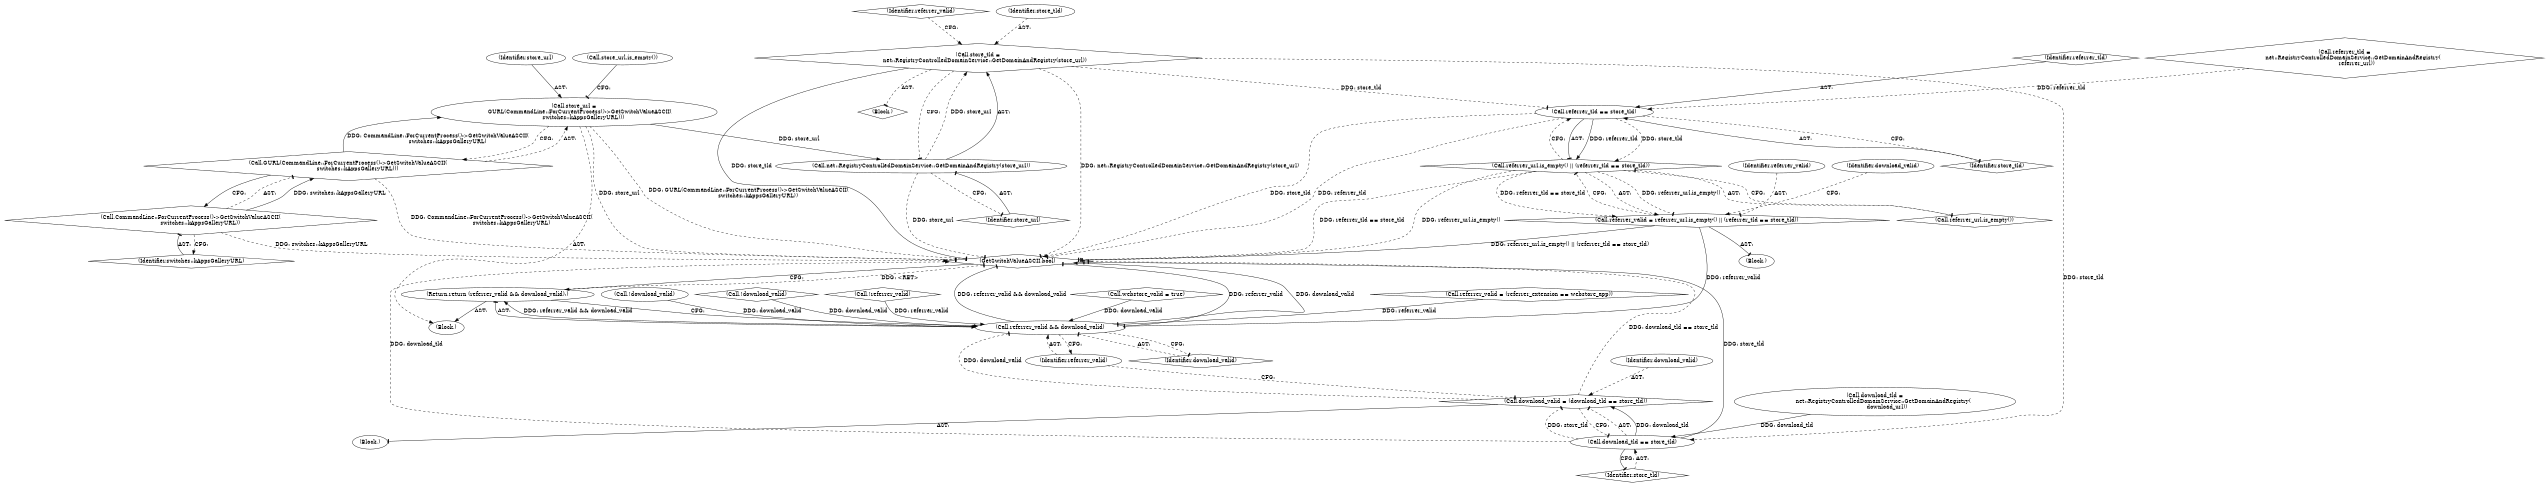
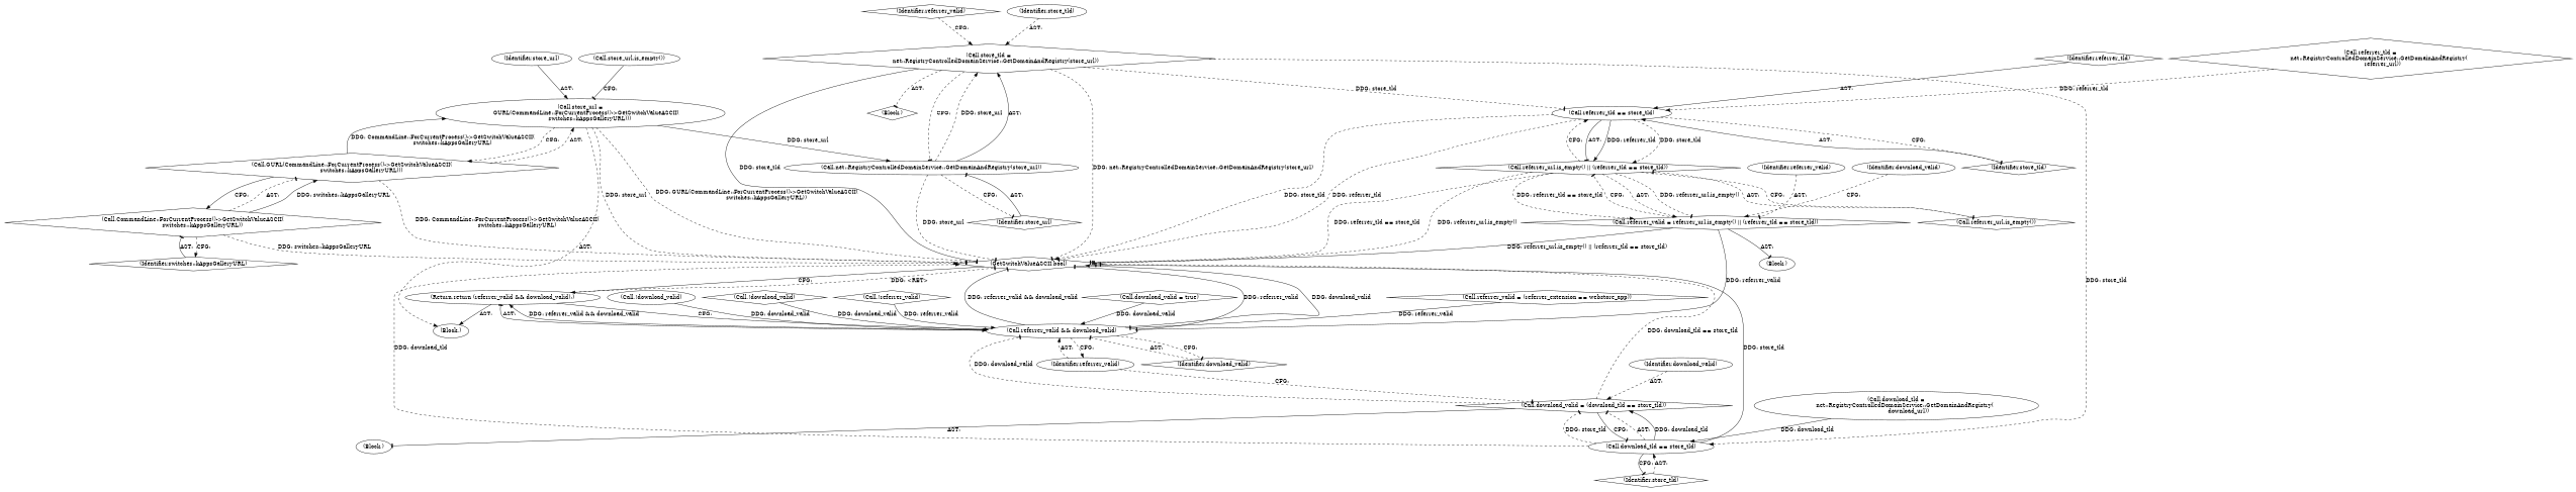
  digraph {
    node [shape=diamond]
    edge [arrowhead=tee style=dashed]
    n1 [label="(Call,store_tld =\n        net::RegistryControlledDomainService::GetDomainAndRegistry(store_url))"]
    n2 [label="(Call,net::RegistryControlledDomainService::GetDomainAndRegistry(store_url))" shape=ellipse]
    n3 [label="(Call,referrer_tld == store_tld)" shape=ellipse]
    n4 [label="(Call,download_tld == store_tld)" shape=ellipse]
    n5 [label="(Block,)"]
    n6 [label="(GetSwitchValueASCII,bool)"]
    n7 [label="(Identifier,store_url)"]
    n8 [label="(Call,referrer_url.is_empty() || (referrer_tld == store_tld))"]
    n9 [label="(Identifier,store_tld)"]
    n10 [label="(Call,download_valid = (download_tld == store_tld))"]
    n11 [label="(Identifier,store_tld)"]
    n12 [label="(Return,return (referrer_valid && download_valid);)" shape=ellipse]
    n13 [label="(Call,store_url =\n       GURL(CommandLine::ForCurrentProcess()->GetSwitchValueASCII(\n           switches::kAppsGalleryURL)))" shape=ellipse]
    n14 [label="(Call,GURL(CommandLine::ForCurrentProcess()->GetSwitchValueASCII(\n           switches::kAppsGalleryURL)))"]
    n15 [label="(Block,)" shape=ellipse]
    n16 [label="(Call,CommandLine::ForCurrentProcess()->GetSwitchValueASCII(\n           switches::kAppsGalleryURL))"]
    n17 [label="(Identifier,switches::kAppsGalleryURL)"]
    n18 [label="(Call,referrer_valid = referrer_url.is_empty() || (referrer_tld == store_tld))"]
    n19 [label="(Call,referrer_url.is_empty())"]
    n20 [label="(Call,referrer_valid && download_valid)" shape=ellipse]
    n21 [label="(Block,)" shape=ellipse]
    n22 [label="(Identifier,referrer_valid)" shape=ellipse]
    n23 [label="(Identifier,download_valid)"]
    n24 [label="(Block,)" shape=ellipse]
    n25 [label="(Call,store_url.is_empty())" shape=ellipse]
    n26 [label="(Identifier,referrer_tld)"]
    n27 [label="(Call,download_tld =\n          net::RegistryControlledDomainService::GetDomainAndRegistry(\n              download_url))" shape=ellipse]
    n28 [label="(Call,referrer_tld =\n          net::RegistryControlledDomainService::GetDomainAndRegistry(\n              referrer_url))"]
    n29 [label="(Identifier,referrer_valid)"]
-   n30 [label="(Call,webstore_valid = true)"]
+   n30 [label="(Call,download_valid = true)"]
    n31 [label="(Identifier,download_valid)" shape=ellipse]
    n32 [label="(Call,referrer_valid = (referrer_extension == webstore_app))"]
    n33 [label="(Call,!download_valid)" shape=ellipse]
    n34 [label="(Call,!download_valid)"]
    n35 [label="(Identifier,referrer_valid)" shape=ellipse]
    n36 [label="(Identifier,download_valid)" shape=ellipse]
    n37 [label="(Identifier,store_tld)" shape=ellipse]
    n38 [label="(Call,!referrer_valid)"]
    n39 [label="(Identifier,store_url)" shape=ellipse]
    n1 -> n2 [label="CFG: "]
    n1 -> n3 [label="DDG: store_tld"]
    n1 -> n4 [arrowhead=normal label="DDG: store_tld"]
    n1 -> n5 [label="AST: "]
    n1 -> n6 [label="DDG: store_tld" style=solid]
    n1 -> n6 [label="DDG: net::RegistryControlledDomainService::GetDomainAndRegistry(store_url)"]
    n2 -> n1 [arrowhead=normal label="AST: " style=solid]
    n2 -> n1 [arrowhead=normal label="DDG: store_url"]
    n2 -> n6 [label="DDG: store_url"]
    n2 -> n7 [label="CFG: "]
    n3 -> n6 [arrowhead=normal label="DDG: store_tld"]
    n3 -> n6 [label="DDG: referrer_tld"]
    n3 -> n8 [label="AST: " style=solid]
    n3 -> n8 [arrowhead=normal label="DDG: referrer_tld" style=solid]
    n3 -> n8 [arrowhead=normal label="DDG: store_tld"]
    n3 -> n9 [label="CFG: "]
    n4 -> n6 [arrowhead=normal label="DDG: download_tld"]
    n4 -> n6 [label="DDG: store_tld" style=solid]
    n4 -> n10 [label="AST: "]
    n4 -> n10 [arrowhead=normal label="DDG: download_tld" style=solid]
    n4 -> n10 [label="DDG: store_tld"]
    n4 -> n11 [label="CFG: " style=solid]
    n6 -> n12 [arrowhead=normal label="CFG: " style=solid]
    n7 -> n2 [label="AST: " style=solid]
    n8 -> n3 [arrowhead=normal label="CFG: "]
    n8 -> n6 [label="DDG: referrer_url.is_empty()"]
    n8 -> n6 [label="DDG: referrer_tld == store_tld"]
    n8 -> n18 [arrowhead=normal label="AST: "]
    n8 -> n18 [label="DDG: referrer_url.is_empty()"]
    n8 -> n18 [arrowhead=normal label="DDG: referrer_tld == store_tld"]
    n8 -> n19 [label="CFG: "]
    n9 -> n3 [arrowhead=normal label="AST: " style=solid]
-   n10 -> n4 [label="CFG: "]
+   n10 -> n4 [label="CFG: " style=solid]
    n10 -> n6 [label="DDG: download_tld == store_tld"]
    n10 -> n20 [label="DDG: download_valid"]
    n10 -> n24 [label="AST: " style=solid]
    n11 -> n4 [arrowhead=normal label="AST: "]
    n12 -> n6 [label="DDG: <RET>"]
    n12 -> n15 [arrowhead=normal label="AST: " style=solid]
    n12 -> n20 [arrowhead=normal label="CFG: " style=solid]
    n13 -> n2 [arrowhead=normal label="DDG: store_url" style=solid]
    n13 -> n6 [label="DDG: store_url"]
    n13 -> n6 [label="DDG: GURL(CommandLine::ForCurrentProcess()->GetSwitchValueASCII(\n           switches::kAppsGalleryURL))"]
    n13 -> n14 [arrowhead=normal label="CFG: "]
    n13 -> n15 [arrowhead=normal label="AST: "]
    n14 -> n6 [label="DDG: CommandLine::ForCurrentProcess()->GetSwitchValueASCII(\n           switches::kAppsGalleryURL)"]
    n14 -> n13 [arrowhead=normal label="AST: "]
    n14 -> n13 [arrowhead=normal label="DDG: CommandLine::ForCurrentProcess()->GetSwitchValueASCII(\n           switches::kAppsGalleryURL)" style=solid]
    n14 -> n16 [arrowhead=normal label="CFG: " style=solid]
    n16 -> n6 [arrowhead=normal label="DDG: switches::kAppsGalleryURL"]
    n16 -> n14 [label="AST: "]
    n16 -> n14 [arrowhead=normal label="DDG: switches::kAppsGalleryURL" style=solid]
    n16 -> n17 [arrowhead=normal label="CFG: "]
    n17 -> n16 [label="AST: " style=solid]
    n18 -> n6 [label="DDG: referrer_url.is_empty() || (referrer_tld == store_tld)" style=solid]
    n18 -> n8 [label="CFG: "]
    n18 -> n20 [label="DDG: referrer_valid" style=solid]
    n18 -> n21 [label="AST: " style=solid]
    n19 -> n8 [label="AST: "]
    n20 -> n6 [label="DDG: referrer_valid" style=solid]
    n20 -> n6 [label="DDG: referrer_valid && download_valid" style=solid]
    n20 -> n6 [arrowhead=normal label="DDG: download_valid" style=solid]
    n20 -> n12 [label="AST: " style=solid]
    n20 -> n12 [arrowhead=normal label="DDG: referrer_valid && download_valid" style=solid]
    n20 -> n22 [arrowhead=normal label="CFG: "]
    n20 -> n23 [label="CFG: "]
    n22 -> n10 [label="CFG: "]
    n22 -> n20 [arrowhead=normal label="AST: "]
    n23 -> n20 [label="AST: "]
    n25 -> n13 [label="CFG: " style=solid]
    n26 -> n3 [arrowhead=normal label="AST: " style=solid]
    n27 -> n4 [arrowhead=normal label="DDG: download_tld" style=solid]
    n28 -> n3 [arrowhead=normal label="DDG: referrer_tld"]
    n29 -> n1 [arrowhead=normal label="CFG: "]
    n30 -> n20 [arrowhead=normal label="DDG: download_valid" style=solid]
    n31 -> n18 [arrowhead=normal label="CFG: "]
    n32 -> n20 [label="DDG: referrer_valid" style=solid]
    n33 -> n20 [arrowhead=normal label="DDG: download_valid" style=solid]
    n34 -> n20 [arrowhead=normal label="DDG: download_valid" style=solid]
    n35 -> n18 [label="AST: "]
    n36 -> n10 [arrowhead=normal label="AST: "]
    n37 -> n1 [arrowhead=normal label="AST: "]
    n38 -> n20 [arrowhead=normal label="DDG: referrer_valid" style=solid]
    n39 -> n13 [arrowhead=normal label="AST: " style=solid]
  }
